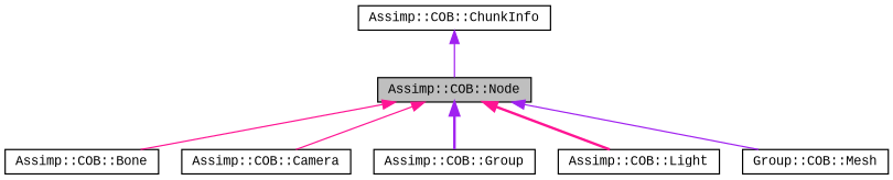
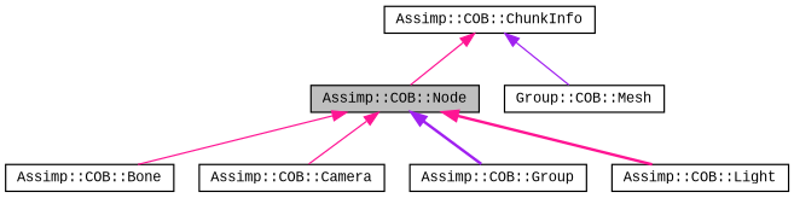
  digraph {
    fontname="Liberation Mono"
    rankdir=TB
    node [color=black fillcolor=white fontname="Liberation Mono" fontsize=10 shape=record style=filled]
    edge [color=deeppink dir=back fontname="Liberation Mono" fontsize=10 labelfontname=Helvetica labelfontsize=10 style=solid]
    n1 [fillcolor=grey75 fontcolor=black height=0.2 label="Assimp::COB::Node" width=0.4]
    n2 [height=0.2 label="Assimp::COB::Bone" width=0.4]
    n3 [height=0.2 label="Assimp::COB::Camera" width=0.4]
    n4 [height=0.2 label="Assimp::COB::Group" width=0.4]
    n5 [height=0.2 label="Assimp::COB::Light" width=0.4]
    n6 [height=0.2 label="Group::COB::Mesh" width=0.4]
    n7 [height=0.2 label="Assimp::COB::ChunkInfo" width=0.4]
    n1 -> n2
    n1 -> n3
    n1 -> n4 [color=purple style=bold]
    n1 -> n5 [style=bold]
-   n1 -> n6 [color=purple]
-   n7 -> n1 [color=purple]
+   n7 -> n6 [color=purple]
+   n7 -> n1
  }
